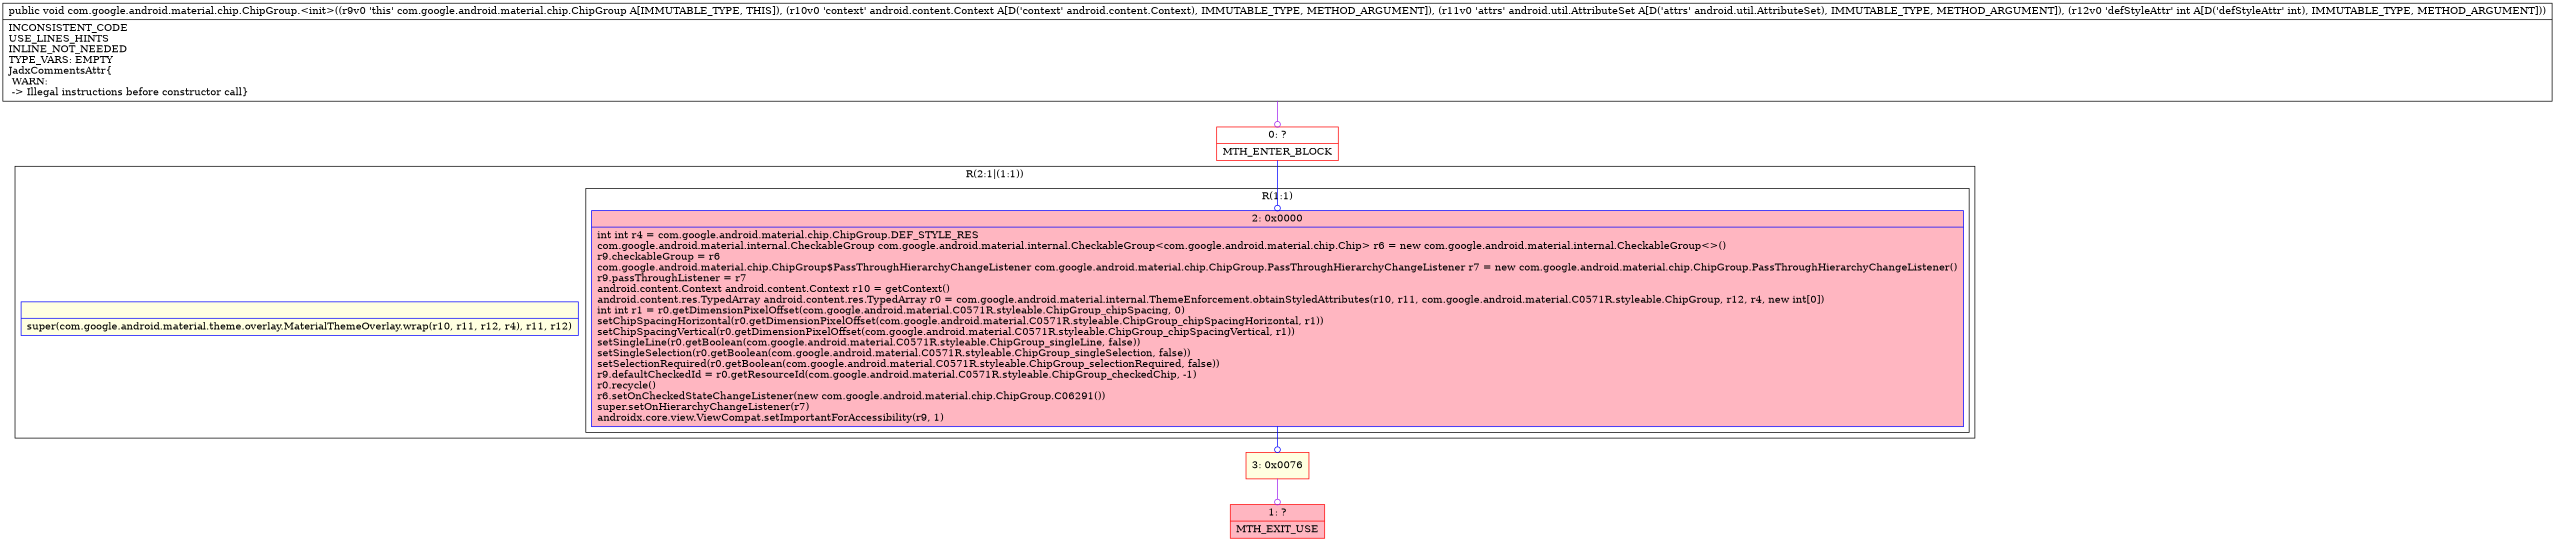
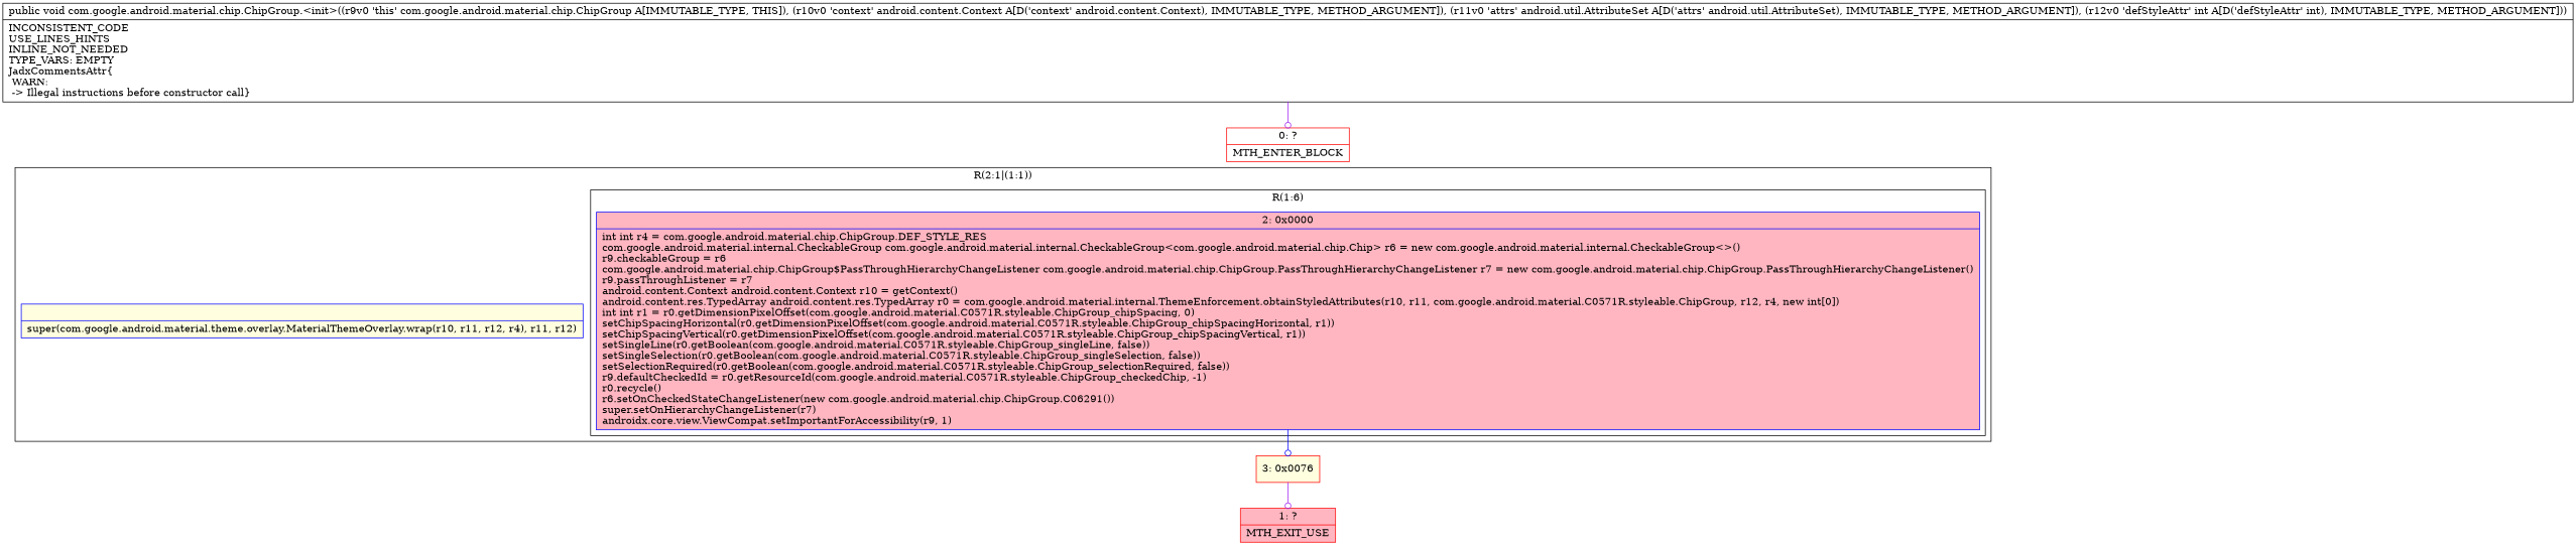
  digraph {
    node [color=red fillcolor=lightpink shape=record style=filled]
    edge [arrowhead=odot color=blue]
    n1 [color=blue label="{2\:\ 0x0000|int int r4 = com.google.android.material.chip.ChipGroup.DEF_STYLE_RES\lcom.google.android.material.internal.CheckableGroup com.google.android.material.internal.CheckableGroup\<com.google.android.material.chip.Chip\> r6 = new com.google.android.material.internal.CheckableGroup\<\>()\lr9.checkableGroup = r6\lcom.google.android.material.chip.ChipGroup$PassThroughHierarchyChangeListener com.google.android.material.chip.ChipGroup.PassThroughHierarchyChangeListener r7 = new com.google.android.material.chip.ChipGroup.PassThroughHierarchyChangeListener()\lr9.passThroughListener = r7\landroid.content.Context android.content.Context r10 = getContext()\landroid.content.res.TypedArray android.content.res.TypedArray r0 = com.google.android.material.internal.ThemeEnforcement.obtainStyledAttributes(r10, r11, com.google.android.material.C0571R.styleable.ChipGroup, r12, r4, new int[0])\lint int r1 = r0.getDimensionPixelOffset(com.google.android.material.C0571R.styleable.ChipGroup_chipSpacing, 0)\lsetChipSpacingHorizontal(r0.getDimensionPixelOffset(com.google.android.material.C0571R.styleable.ChipGroup_chipSpacingHorizontal, r1))\lsetChipSpacingVertical(r0.getDimensionPixelOffset(com.google.android.material.C0571R.styleable.ChipGroup_chipSpacingVertical, r1))\lsetSingleLine(r0.getBoolean(com.google.android.material.C0571R.styleable.ChipGroup_singleLine, false))\lsetSingleSelection(r0.getBoolean(com.google.android.material.C0571R.styleable.ChipGroup_singleSelection, false))\lsetSelectionRequired(r0.getBoolean(com.google.android.material.C0571R.styleable.ChipGroup_selectionRequired, false))\lr9.defaultCheckedId = r0.getResourceId(com.google.android.material.C0571R.styleable.ChipGroup_checkedChip, \-1)\lr0.recycle()\lr6.setOnCheckedStateChangeListener(new com.google.android.material.chip.ChipGroup.C06291())\lsuper.setOnHierarchyChangeListener(r7)\landroidx.core.view.ViewCompat.setImportantForAccessibility(r9, 1)\l}"]
    n2 [color=blue fillcolor=lightyellow label="{|super(com.google.android.material.theme.overlay.MaterialThemeOverlay.wrap(r10, r11, r12, r4), r11, r12)\l}"]
    n3 [fillcolor=lightyellow label="{3\:\ 0x0076}"]
    n4 [label="{1\:\ ?|MTH_EXIT_USE\l}"]
    n5 [fillcolor=white label="{0\:\ ?|MTH_ENTER_BLOCK\l}"]
    n6 [fillcolor=white label="{public void com.google.android.material.chip.ChipGroup.\<init\>((r9v0 'this' com.google.android.material.chip.ChipGroup A[IMMUTABLE_TYPE, THIS]), (r10v0 'context' android.content.Context A[D('context' android.content.Context), IMMUTABLE_TYPE, METHOD_ARGUMENT]), (r11v0 'attrs' android.util.AttributeSet A[D('attrs' android.util.AttributeSet), IMMUTABLE_TYPE, METHOD_ARGUMENT]), (r12v0 'defStyleAttr' int A[D('defStyleAttr' int), IMMUTABLE_TYPE, METHOD_ARGUMENT]))  | INCONSISTENT_CODE\lUSE_LINES_HINTS\lINLINE_NOT_NEEDED\lTYPE_VARS: EMPTY\lJadxCommentsAttr\{\l WARN: \l \-\> Illegal instructions before constructor call\}\l}" color=""]
    subgraph cluster_1 {
      label="R(2:1|(1:1))"
      n2
      subgraph cluster_2 {
-       label="R(1:1)"
+       label="R(1:6)"
        n1
      }
    }
    n1 -> n3
    n3 -> n4 [color=purple]
-   n5 -> n1
    n6 -> n5 [color=purple]
  }
